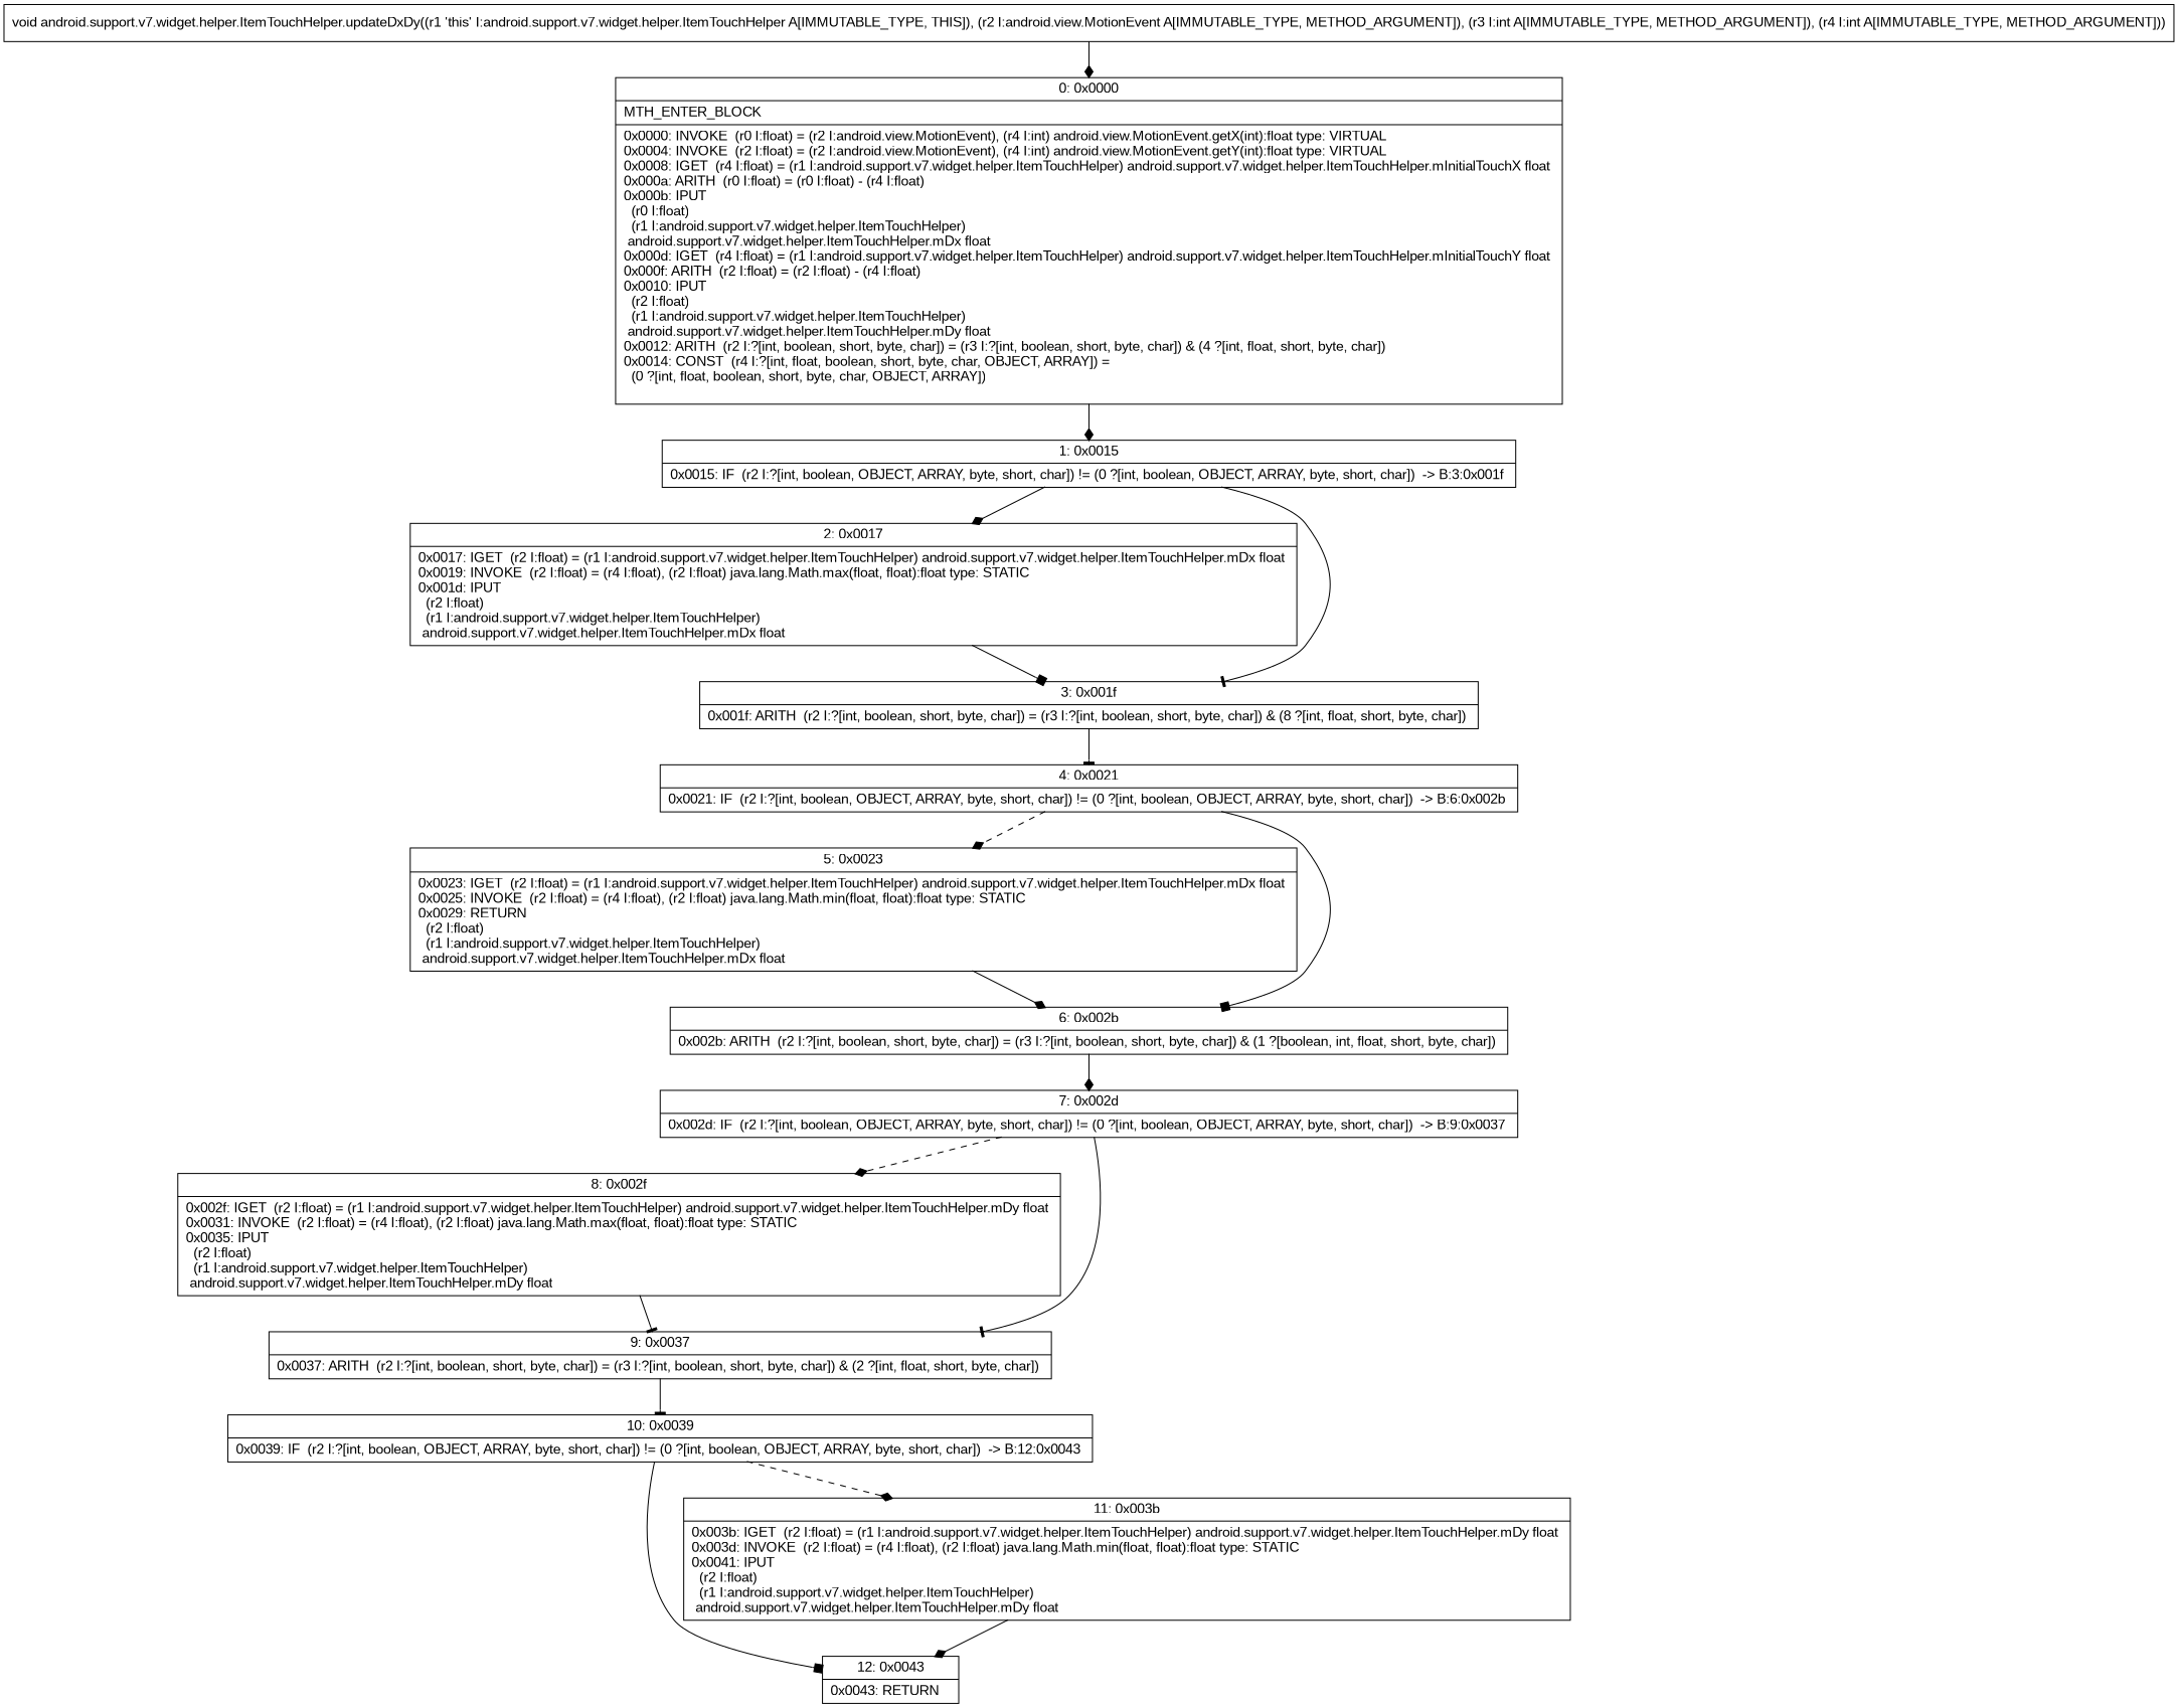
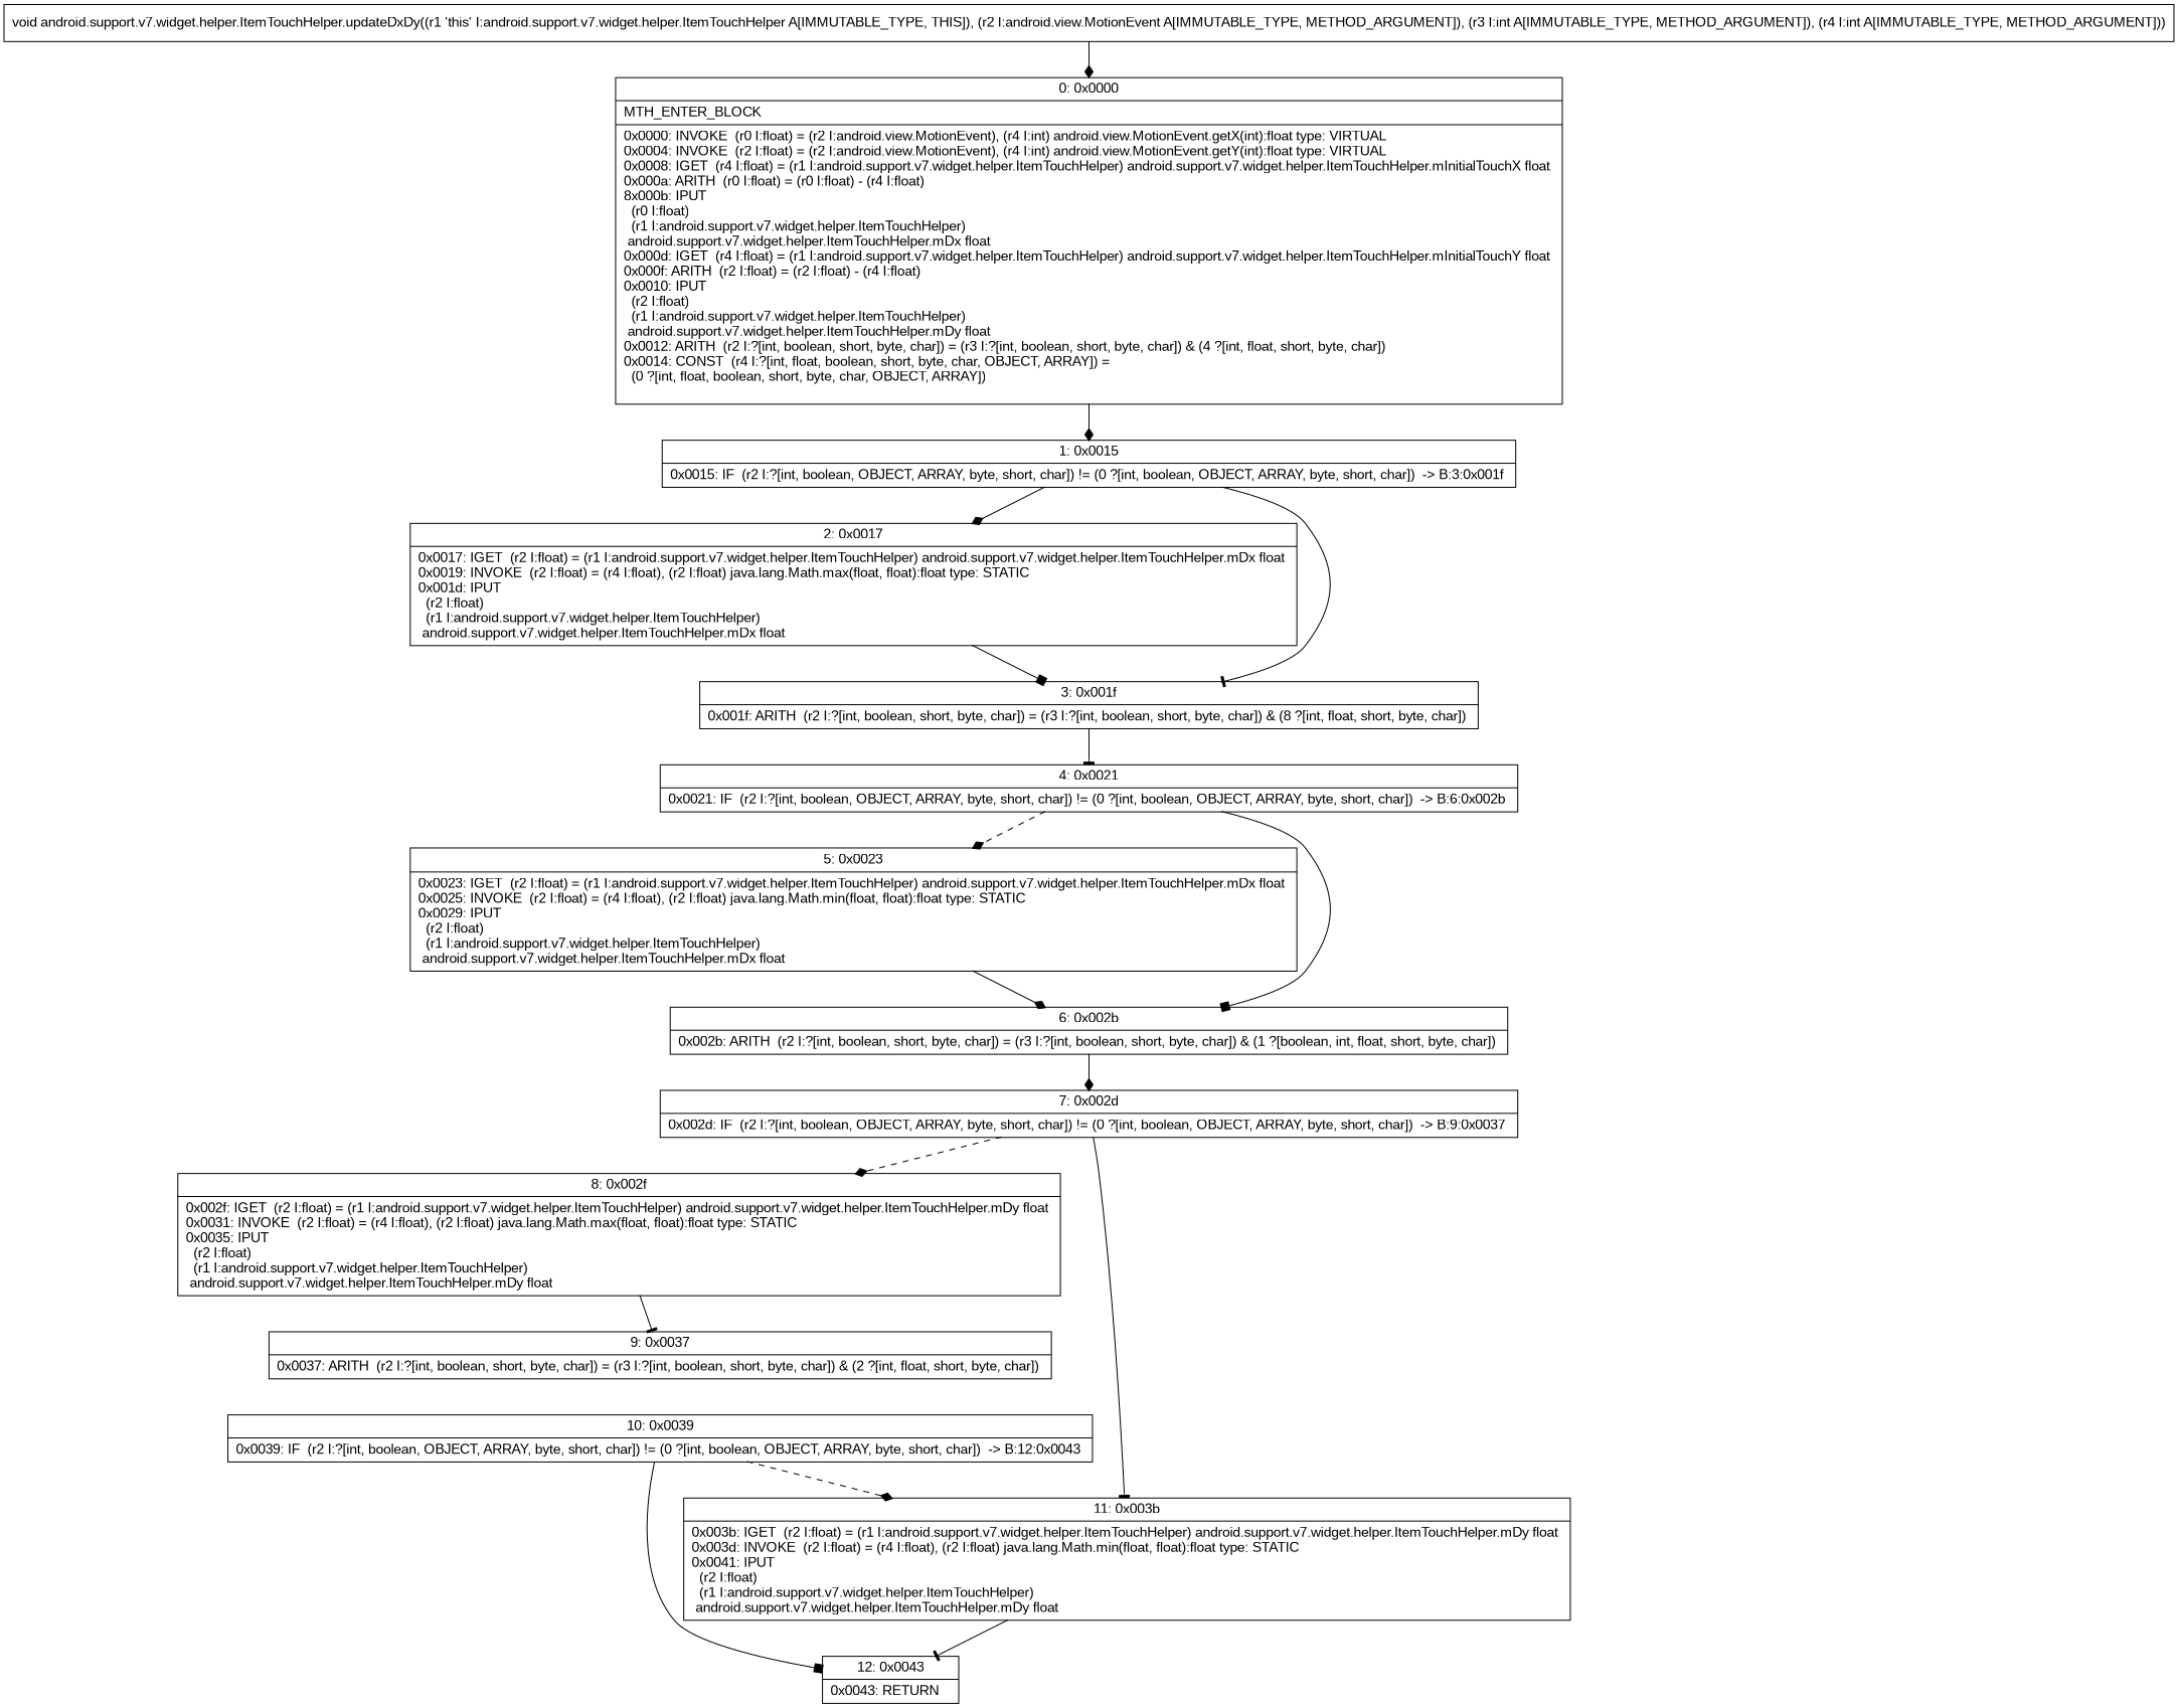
  digraph {
    fontname="Liberation Sans"
    node [fontname="Liberation Sans" shape=record]
    edge [arrowhead=diamond fontname="Liberation Sans"]
-   n1 [label="{0\:\ 0x0000|MTH_ENTER_BLOCK\l|0x0000: INVOKE  (r0 I:float) = (r2 I:android.view.MotionEvent), (r4 I:int) android.view.MotionEvent.getX(int):float type: VIRTUAL \l0x0004: INVOKE  (r2 I:float) = (r2 I:android.view.MotionEvent), (r4 I:int) android.view.MotionEvent.getY(int):float type: VIRTUAL \l0x0008: IGET  (r4 I:float) = (r1 I:android.support.v7.widget.helper.ItemTouchHelper) android.support.v7.widget.helper.ItemTouchHelper.mInitialTouchX float \l0x000a: ARITH  (r0 I:float) = (r0 I:float) \- (r4 I:float) \l0x000b: IPUT  \l  (r0 I:float)\l  (r1 I:android.support.v7.widget.helper.ItemTouchHelper)\l android.support.v7.widget.helper.ItemTouchHelper.mDx float \l0x000d: IGET  (r4 I:float) = (r1 I:android.support.v7.widget.helper.ItemTouchHelper) android.support.v7.widget.helper.ItemTouchHelper.mInitialTouchY float \l0x000f: ARITH  (r2 I:float) = (r2 I:float) \- (r4 I:float) \l0x0010: IPUT  \l  (r2 I:float)\l  (r1 I:android.support.v7.widget.helper.ItemTouchHelper)\l android.support.v7.widget.helper.ItemTouchHelper.mDy float \l0x0012: ARITH  (r2 I:?[int, boolean, short, byte, char]) = (r3 I:?[int, boolean, short, byte, char]) & (4 ?[int, float, short, byte, char]) \l0x0014: CONST  (r4 I:?[int, float, boolean, short, byte, char, OBJECT, ARRAY]) = \l  (0 ?[int, float, boolean, short, byte, char, OBJECT, ARRAY])\l \l}"]
+   n1 [label="{0\:\ 0x0000|MTH_ENTER_BLOCK\l|0x0000: INVOKE  (r0 I:float) = (r2 I:android.view.MotionEvent), (r4 I:int) android.view.MotionEvent.getX(int):float type: VIRTUAL \l0x0004: INVOKE  (r2 I:float) = (r2 I:android.view.MotionEvent), (r4 I:int) android.view.MotionEvent.getY(int):float type: VIRTUAL \l0x0008: IGET  (r4 I:float) = (r1 I:android.support.v7.widget.helper.ItemTouchHelper) android.support.v7.widget.helper.ItemTouchHelper.mInitialTouchX float \l0x000a: ARITH  (r0 I:float) = (r0 I:float) \- (r4 I:float) \l8x000b: IPUT  \l  (r0 I:float)\l  (r1 I:android.support.v7.widget.helper.ItemTouchHelper)\l android.support.v7.widget.helper.ItemTouchHelper.mDx float \l0x000d: IGET  (r4 I:float) = (r1 I:android.support.v7.widget.helper.ItemTouchHelper) android.support.v7.widget.helper.ItemTouchHelper.mInitialTouchY float \l0x000f: ARITH  (r2 I:float) = (r2 I:float) \- (r4 I:float) \l0x0010: IPUT  \l  (r2 I:float)\l  (r1 I:android.support.v7.widget.helper.ItemTouchHelper)\l android.support.v7.widget.helper.ItemTouchHelper.mDy float \l0x0012: ARITH  (r2 I:?[int, boolean, short, byte, char]) = (r3 I:?[int, boolean, short, byte, char]) & (4 ?[int, float, short, byte, char]) \l0x0014: CONST  (r4 I:?[int, float, boolean, short, byte, char, OBJECT, ARRAY]) = \l  (0 ?[int, float, boolean, short, byte, char, OBJECT, ARRAY])\l \l}"]
    n2 [label="{1\:\ 0x0015|0x0015: IF  (r2 I:?[int, boolean, OBJECT, ARRAY, byte, short, char]) != (0 ?[int, boolean, OBJECT, ARRAY, byte, short, char])  \-\> B:3:0x001f \l}"]
    n3 [label="{2\:\ 0x0017|0x0017: IGET  (r2 I:float) = (r1 I:android.support.v7.widget.helper.ItemTouchHelper) android.support.v7.widget.helper.ItemTouchHelper.mDx float \l0x0019: INVOKE  (r2 I:float) = (r4 I:float), (r2 I:float) java.lang.Math.max(float, float):float type: STATIC \l0x001d: IPUT  \l  (r2 I:float)\l  (r1 I:android.support.v7.widget.helper.ItemTouchHelper)\l android.support.v7.widget.helper.ItemTouchHelper.mDx float \l}"]
    n4 [label="{3\:\ 0x001f|0x001f: ARITH  (r2 I:?[int, boolean, short, byte, char]) = (r3 I:?[int, boolean, short, byte, char]) & (8 ?[int, float, short, byte, char]) \l}"]
    n5 [label="{4\:\ 0x0021|0x0021: IF  (r2 I:?[int, boolean, OBJECT, ARRAY, byte, short, char]) != (0 ?[int, boolean, OBJECT, ARRAY, byte, short, char])  \-\> B:6:0x002b \l}"]
-   n6 [label="{5\:\ 0x0023|0x0023: IGET  (r2 I:float) = (r1 I:android.support.v7.widget.helper.ItemTouchHelper) android.support.v7.widget.helper.ItemTouchHelper.mDx float \l0x0025: INVOKE  (r2 I:float) = (r4 I:float), (r2 I:float) java.lang.Math.min(float, float):float type: STATIC \l0x0029: RETURN  \l  (r2 I:float)\l  (r1 I:android.support.v7.widget.helper.ItemTouchHelper)\l android.support.v7.widget.helper.ItemTouchHelper.mDx float \l}"]
+   n6 [label="{5\:\ 0x0023|0x0023: IGET  (r2 I:float) = (r1 I:android.support.v7.widget.helper.ItemTouchHelper) android.support.v7.widget.helper.ItemTouchHelper.mDx float \l0x0025: INVOKE  (r2 I:float) = (r4 I:float), (r2 I:float) java.lang.Math.min(float, float):float type: STATIC \l0x0029: IPUT  \l  (r2 I:float)\l  (r1 I:android.support.v7.widget.helper.ItemTouchHelper)\l android.support.v7.widget.helper.ItemTouchHelper.mDx float \l}"]
    n7 [label="{6\:\ 0x002b|0x002b: ARITH  (r2 I:?[int, boolean, short, byte, char]) = (r3 I:?[int, boolean, short, byte, char]) & (1 ?[boolean, int, float, short, byte, char]) \l}"]
    n8 [label="{7\:\ 0x002d|0x002d: IF  (r2 I:?[int, boolean, OBJECT, ARRAY, byte, short, char]) != (0 ?[int, boolean, OBJECT, ARRAY, byte, short, char])  \-\> B:9:0x0037 \l}"]
    n9 [label="{8\:\ 0x002f|0x002f: IGET  (r2 I:float) = (r1 I:android.support.v7.widget.helper.ItemTouchHelper) android.support.v7.widget.helper.ItemTouchHelper.mDy float \l0x0031: INVOKE  (r2 I:float) = (r4 I:float), (r2 I:float) java.lang.Math.max(float, float):float type: STATIC \l0x0035: IPUT  \l  (r2 I:float)\l  (r1 I:android.support.v7.widget.helper.ItemTouchHelper)\l android.support.v7.widget.helper.ItemTouchHelper.mDy float \l}"]
    n10 [label="{9\:\ 0x0037|0x0037: ARITH  (r2 I:?[int, boolean, short, byte, char]) = (r3 I:?[int, boolean, short, byte, char]) & (2 ?[int, float, short, byte, char]) \l}"]
    n11 [label="{10\:\ 0x0039|0x0039: IF  (r2 I:?[int, boolean, OBJECT, ARRAY, byte, short, char]) != (0 ?[int, boolean, OBJECT, ARRAY, byte, short, char])  \-\> B:12:0x0043 \l}"]
    n12 [label="{11\:\ 0x003b|0x003b: IGET  (r2 I:float) = (r1 I:android.support.v7.widget.helper.ItemTouchHelper) android.support.v7.widget.helper.ItemTouchHelper.mDy float \l0x003d: INVOKE  (r2 I:float) = (r4 I:float), (r2 I:float) java.lang.Math.min(float, float):float type: STATIC \l0x0041: IPUT  \l  (r2 I:float)\l  (r1 I:android.support.v7.widget.helper.ItemTouchHelper)\l android.support.v7.widget.helper.ItemTouchHelper.mDy float \l}"]
    n13 [label="{12\:\ 0x0043|0x0043: RETURN   \l}"]
    n14 [label="{void android.support.v7.widget.helper.ItemTouchHelper.updateDxDy((r1 'this' I:android.support.v7.widget.helper.ItemTouchHelper A[IMMUTABLE_TYPE, THIS]), (r2 I:android.view.MotionEvent A[IMMUTABLE_TYPE, METHOD_ARGUMENT]), (r3 I:int A[IMMUTABLE_TYPE, METHOD_ARGUMENT]), (r4 I:int A[IMMUTABLE_TYPE, METHOD_ARGUMENT])) }"]
    n1 -> n2
    n2 -> n3 [style=solid]
    n2 -> n4 [arrowhead=tee]
    n3 -> n4 [arrowhead=box]
    n4 -> n5 [arrowhead=tee]
    n5 -> n6 [style=dashed]
    n5 -> n7 [arrowhead=box]
    n6 -> n7
    n7 -> n8
    n8 -> n9 [style=dashed]
-   n8 -> n10 [arrowhead=tee]
+   n8 -> n12 [arrowhead=tee]
    n9 -> n10 [arrowhead=tee]
-   n10 -> n11 [arrowhead=tee]
    n11 -> n12 [style=dashed]
    n11 -> n13 [arrowhead=box]
-   n12 -> n13
+   n12 -> n13 [arrowhead=tee]
    n14 -> n1
  }
